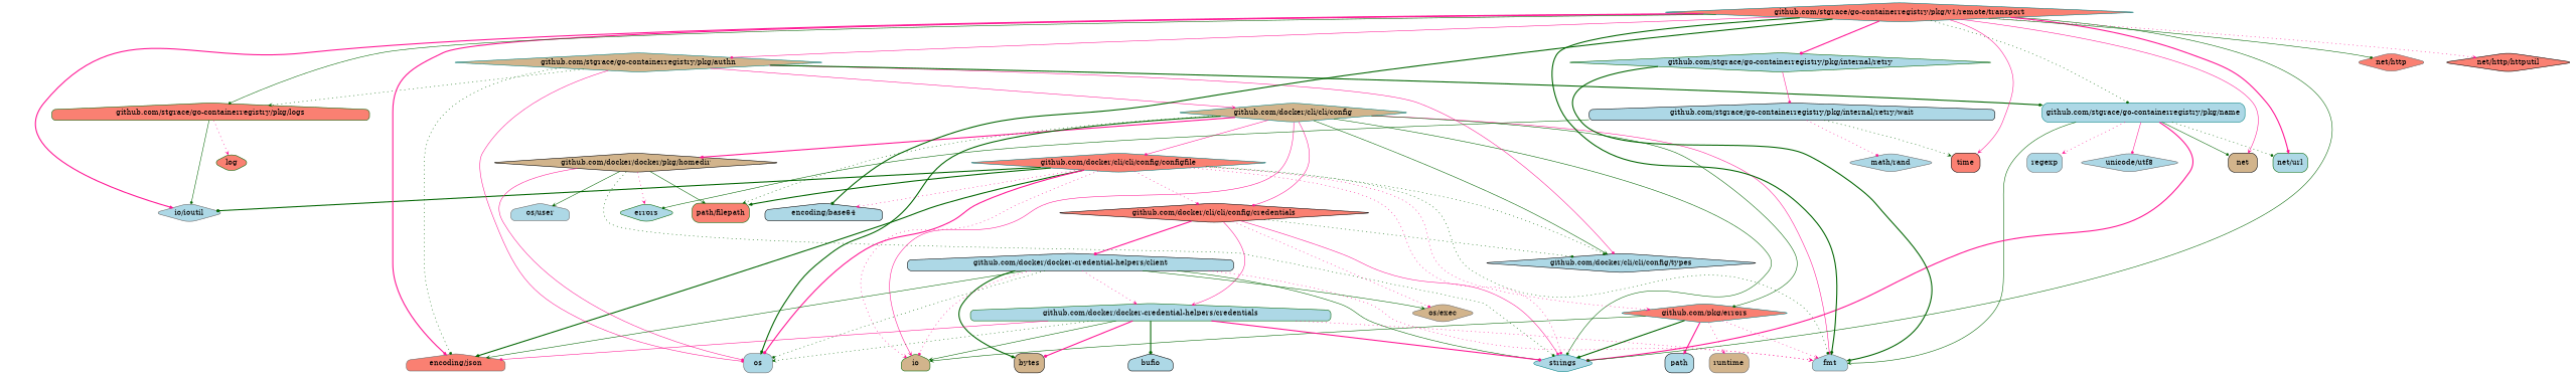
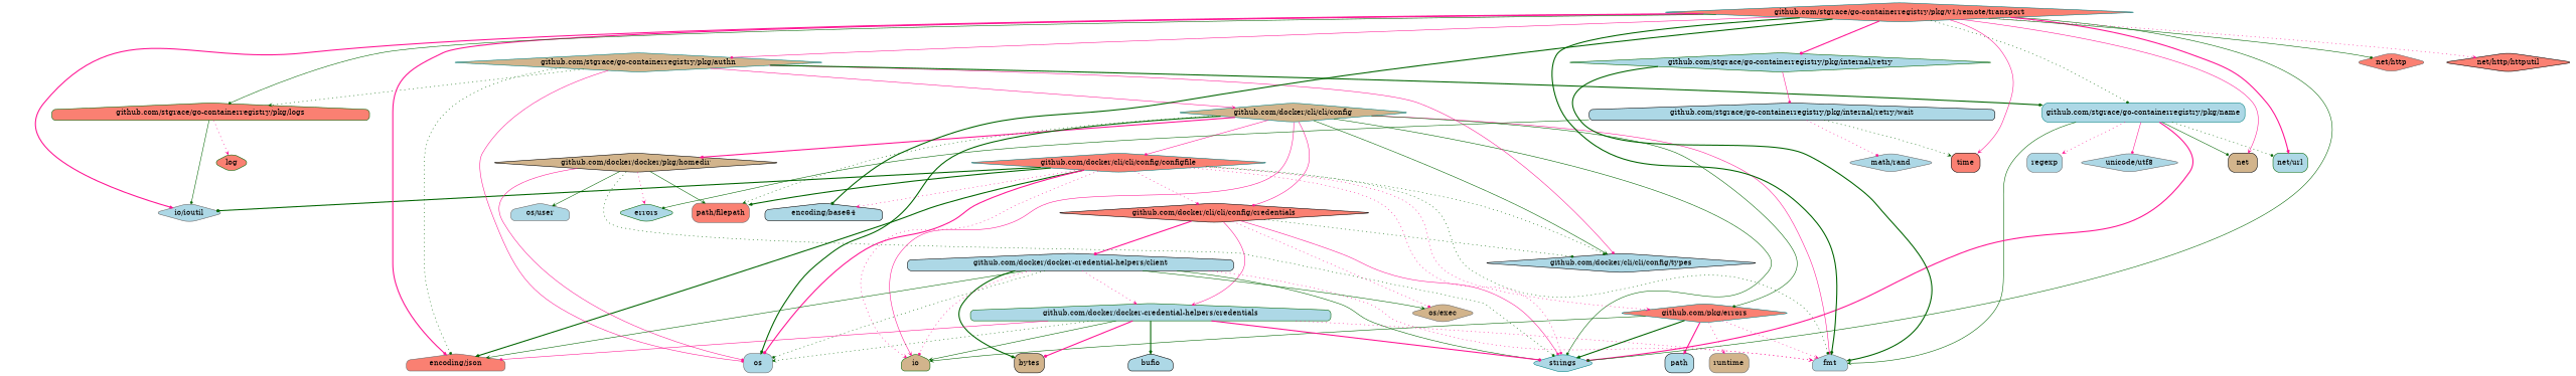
  digraph {
    nodesep=0.4
    ranksep=0.8
    node [color=black fillcolor=lightblue shape=diamond style="rounded,filled"]
    edge [arrowhead=dot arrowsize=0.5 color=deeppink style=solid]
    n1 [label=bufio shape=house]
    n2 [fillcolor=tan label=bytes shape=box]
    n3 [label="encoding/base64" shape=house]
    n4 [color=gray40 fillcolor=salmon label="encoding/json" shape=house]
    n5 [color=darkgreen label=errors]
    n6 [color=gray40 label=fmt shape=house]
    n7 [color=teal fillcolor=tan label="github.com/docker/cli/cli/config"]
    n8 [color=teal fillcolor=salmon label="github.com/docker/cli/cli/config/configfile"]
    n9 [fillcolor=salmon label="github.com/docker/cli/cli/config/credentials"]
    n10 [label="github.com/docker/cli/cli/config/types"]
    n11 [fillcolor=tan label="github.com/docker/docker/pkg/homedir"]
    n12 [color=teal fillcolor=salmon label="github.com/pkg/errors"]
    n13 [color=darkgreen fillcolor=tan label=io shape=house]
    n14 [color=gray40 label=os shape=box]
-   n15 [color=darkgreen fillcolor=salmon label="path/filepath" shape=box]
+   n15 [color=gray40 fillcolor=salmon label="path/filepath" shape=box]
    n16 [color=teal label=strings]
    n17 [color=gray40 label="io/ioutil"]
    n18 [label="github.com/docker/docker-credential-helpers/client" shape=house]
    n19 [color=darkgreen label="github.com/docker/docker-credential-helpers/credentials" shape=house]
    n20 [color=gray40 fillcolor=tan label="os/exec"]
    n21 [color=gray40 label="os/user" shape=house]
    n22 [label=path shape=box]
    n23 [color=gray40 fillcolor=tan label=runtime shape=box]
    n24 [color=teal fillcolor=tan label="github.com/stgrace/go-containerregistry/pkg/authn"]
    n25 [color=darkgreen fillcolor=salmon label="github.com/stgrace/go-containerregistry/pkg/logs" shape=house]
    n26 [color=teal label="github.com/stgrace/go-containerregistry/pkg/name" shape=box]
    n27 [color=darkgreen fillcolor=salmon label=log]
    n28 [fillcolor=tan label=net shape=box]
    n29 [color=darkgreen label="net/url" shape=box]
    n30 [color=gray40 label=regexp shape=box]
    n31 [color=gray40 label="unicode/utf8"]
    n32 [color=darkgreen label="github.com/stgrace/go-containerregistry/pkg/internal/retry"]
    n33 [label="github.com/stgrace/go-containerregistry/pkg/internal/retry/wait" shape=house]
    n34 [color=gray40 label="math/rand"]
    n35 [fillcolor=salmon label=time shape=box]
    n36 [color=teal fillcolor=salmon label="github.com/stgrace/go-containerregistry/pkg/v1/remote/transport"]
    n37 [color=gray40 fillcolor=salmon label="net/http"]
    n38 [fillcolor=salmon label="net/http/httputil"]
    n7 -> n6
    n7 -> n8
    n7 -> n9
    n7 -> n10 [arrowhead=vee color=darkgreen]
    n7 -> n11 [arrowhead=vee style=bold]
    n7 -> n12 [color=darkgreen]
    n7 -> n13 [arrowhead=vee]
    n7 -> n14 [arrowhead=vee color=darkgreen style=bold]
    n7 -> n15 [arrowhead=vee color=darkgreen style=dotted]
    n7 -> n16 [color=darkgreen]
    n8 -> n3 [arrowhead=vee style=dotted]
    n8 -> n4 [arrowhead=vee color=darkgreen style=bold]
    n8 -> n6 [color=darkgreen style=dotted]
    n8 -> n9 [style=dotted]
    n8 -> n10 [color=darkgreen style=dotted]
    n8 -> n12 [arrowhead=vee style=dotted]
    n8 -> n13 [arrowhead=vee style=dotted]
    n8 -> n14 [style=bold]
    n8 -> n15 [arrowhead=vee color=darkgreen style=bold]
    n8 -> n16 [style=dotted]
    n8 -> n17 [color=darkgreen style=bold]
    n9 -> n10 [color=darkgreen style=dotted]
    n9 -> n16
    n9 -> n18 [style=bold]
    n9 -> n19 [arrowhead=vee]
    n9 -> n20 [style=dotted]
    n11 -> n5 [arrowhead=vee style=dotted]
    n11 -> n14
    n11 -> n15 [arrowhead=vee color=darkgreen]
    n11 -> n16 [color=darkgreen style=dotted]
    n11 -> n21 [arrowhead=vee color=darkgreen]
    n12 -> n6 [arrowhead=vee style=dotted]
    n12 -> n13 [arrowhead=vee color=darkgreen]
    n12 -> n16 [arrowhead=vee color=darkgreen style=bold]
    n12 -> n22 [arrowhead=vee style=bold]
    n12 -> n23 [arrowhead=vee style=dotted]
    n18 -> n2 [arrowhead=vee color=darkgreen style=bold]
    n18 -> n4 [arrowhead=vee color=darkgreen]
    n18 -> n6 [arrowhead=vee style=dotted]
    n18 -> n13 [style=dotted]
    n18 -> n14 [color=darkgreen style=dotted]
    n18 -> n16 [color=darkgreen]
    n18 -> n19 [arrowhead=vee style=dotted]
    n18 -> n20 [arrowhead=vee color=darkgreen]
-   n19 -> n1 [color=darkgreen style=bold]
+   n19 -> n1 [arrowhead=vee color=darkgreen style=bold]
    n19 -> n2 [style=bold]
    n19 -> n4
    n19 -> n6 [arrowhead=vee style=dotted]
    n19 -> n13 [arrowhead=vee color=darkgreen]
    n19 -> n14 [arrowhead=vee color=darkgreen style=dotted]
    n19 -> n16 [style=bold]
    n24 -> n4 [color=darkgreen style=dotted]
    n24 -> n7 [arrowhead=vee]
    n24 -> n10
    n24 -> n14
    n24 -> n25 [arrowhead=vee color=darkgreen style=dotted]
    n24 -> n26 [arrowhead=vee color=darkgreen style=bold]
    n25 -> n17 [color=darkgreen]
    n25 -> n27 [arrowhead=vee style=dotted]
    n26 -> n6 [arrowhead=vee color=darkgreen]
    n26 -> n16 [style=bold]
    n26 -> n28 [color=darkgreen]
    n26 -> n29 [color=darkgreen style=dotted]
    n26 -> n30 [arrowhead=vee style=dotted]
    n26 -> n31
    n32 -> n6 [arrowhead=vee color=darkgreen style=bold]
    n32 -> n33
    n33 -> n5 [color=darkgreen]
    n33 -> n34 [style=dotted]
    n33 -> n35 [arrowhead=vee color=darkgreen style=dotted]
    n36 -> n3 [color=darkgreen style=bold]
    n36 -> n4 [arrowhead=vee style=bold]
    n36 -> n6 [arrowhead=vee color=darkgreen style=bold]
    n36 -> n16 [color=darkgreen]
    n36 -> n17 [arrowhead=vee style=bold]
    n36 -> n24
    n36 -> n25 [color=darkgreen]
    n36 -> n26 [color=darkgreen style=dotted]
    n36 -> n28 [arrowhead=vee]
    n36 -> n29 [arrowhead=vee style=bold]
    n36 -> n32 [style=bold]
    n36 -> n35 [arrowhead=vee]
    n36 -> n37 [color=darkgreen]
    n36 -> n38 [arrowhead=vee style=dotted]
  }
